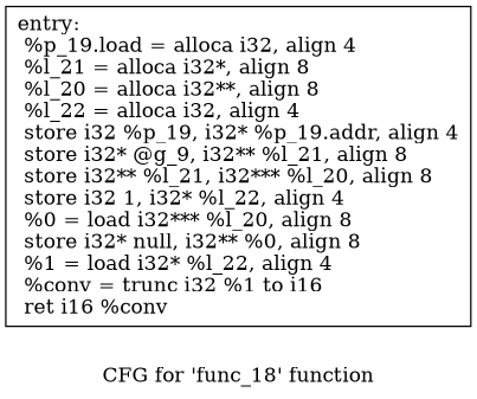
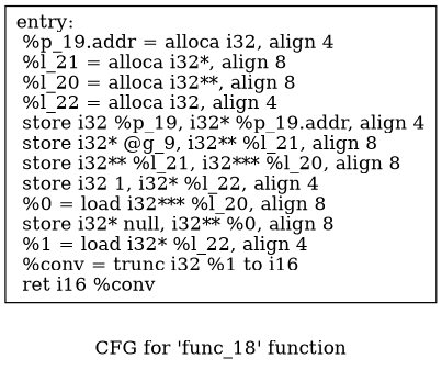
  digraph {
    label="CFG for 'func_18' function"
-   n1 [label="{entry:\l  %p_19.load = alloca i32, align 4\l  %l_21 = alloca i32*, align 8\l  %l_20 = alloca i32**, align 8\l  %l_22 = alloca i32, align 4\l  store i32 %p_19, i32* %p_19.addr, align 4\l  store i32* @g_9, i32** %l_21, align 8\l  store i32** %l_21, i32*** %l_20, align 8\l  store i32 1, i32* %l_22, align 4\l  %0 = load i32*** %l_20, align 8\l  store i32* null, i32** %0, align 8\l  %1 = load i32* %l_22, align 4\l  %conv = trunc i32 %1 to i16\l  ret i16 %conv\l}" shape=record]
+   n1 [label="{entry:\l  %p_19.addr = alloca i32, align 4\l  %l_21 = alloca i32*, align 8\l  %l_20 = alloca i32**, align 8\l  %l_22 = alloca i32, align 4\l  store i32 %p_19, i32* %p_19.addr, align 4\l  store i32* @g_9, i32** %l_21, align 8\l  store i32** %l_21, i32*** %l_20, align 8\l  store i32 1, i32* %l_22, align 4\l  %0 = load i32*** %l_20, align 8\l  store i32* null, i32** %0, align 8\l  %1 = load i32* %l_22, align 4\l  %conv = trunc i32 %1 to i16\l  ret i16 %conv\l}" shape=record]
  }
